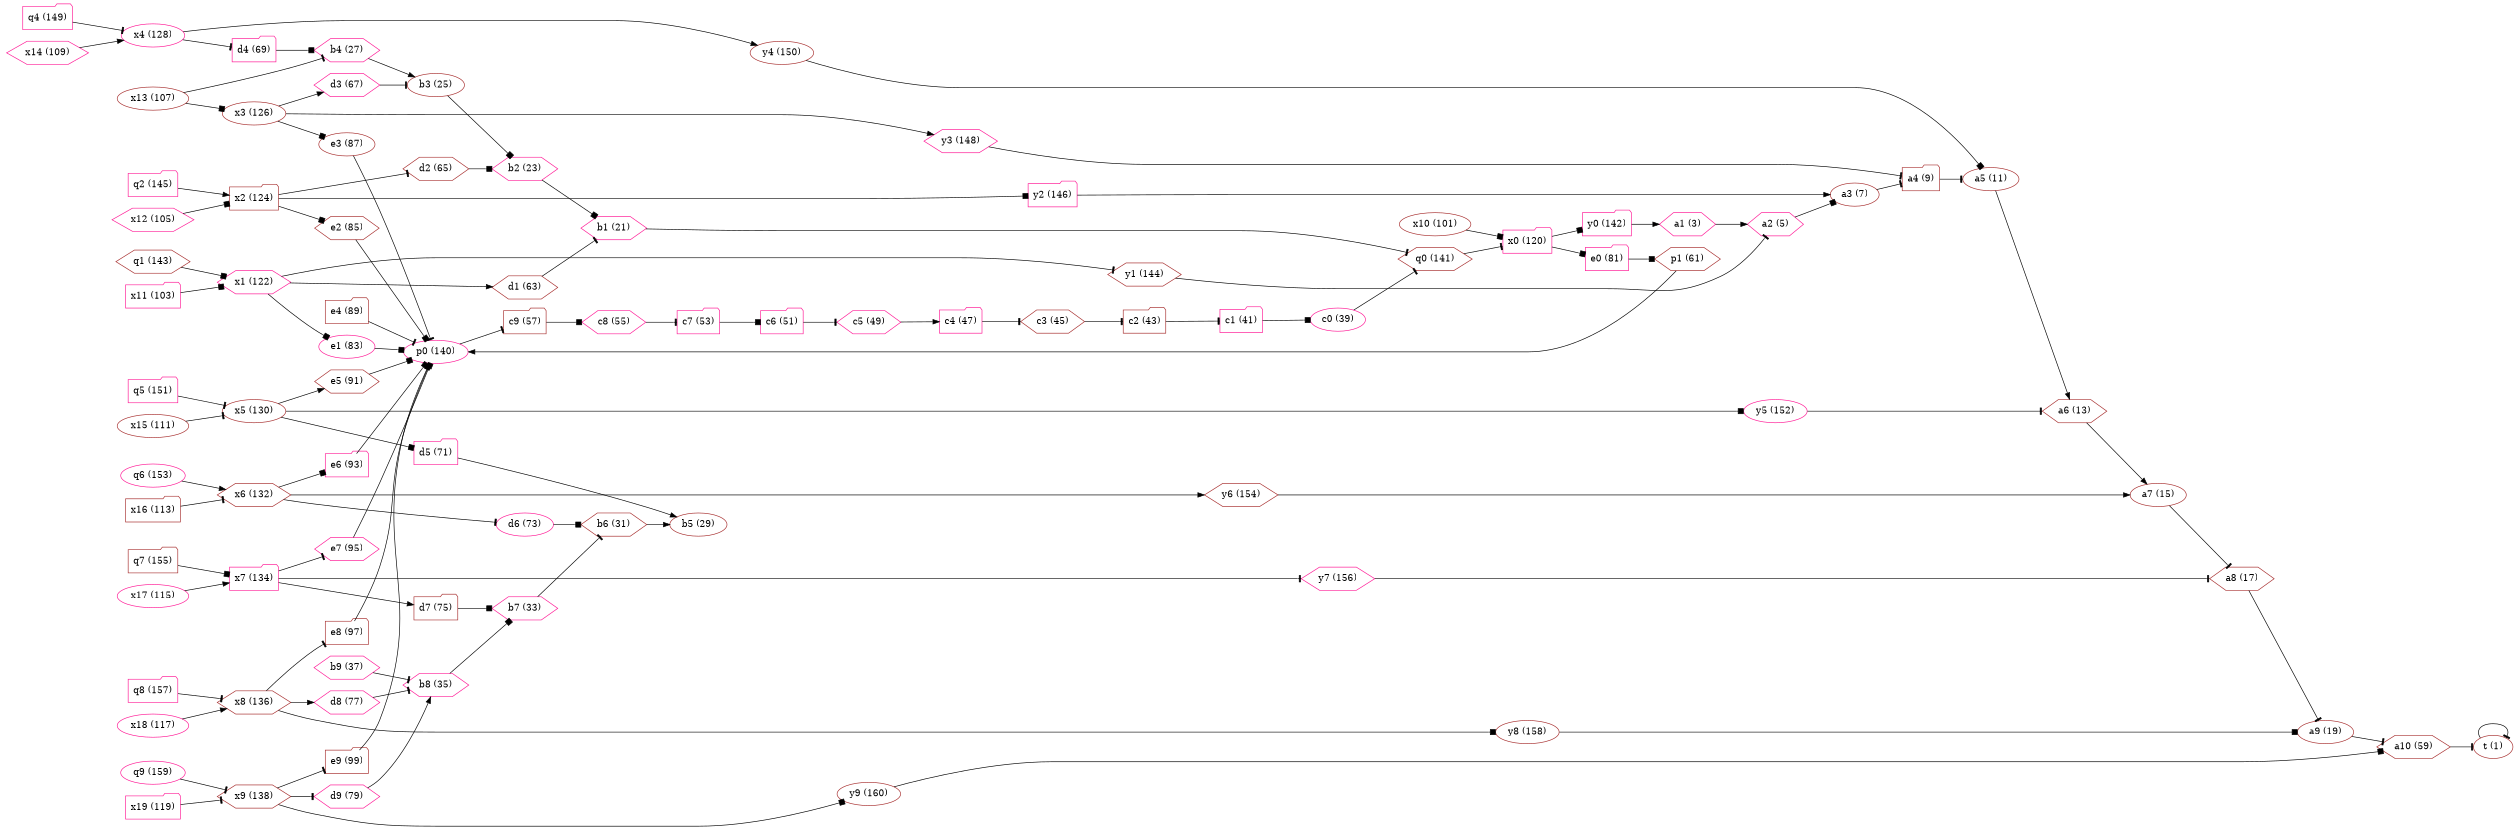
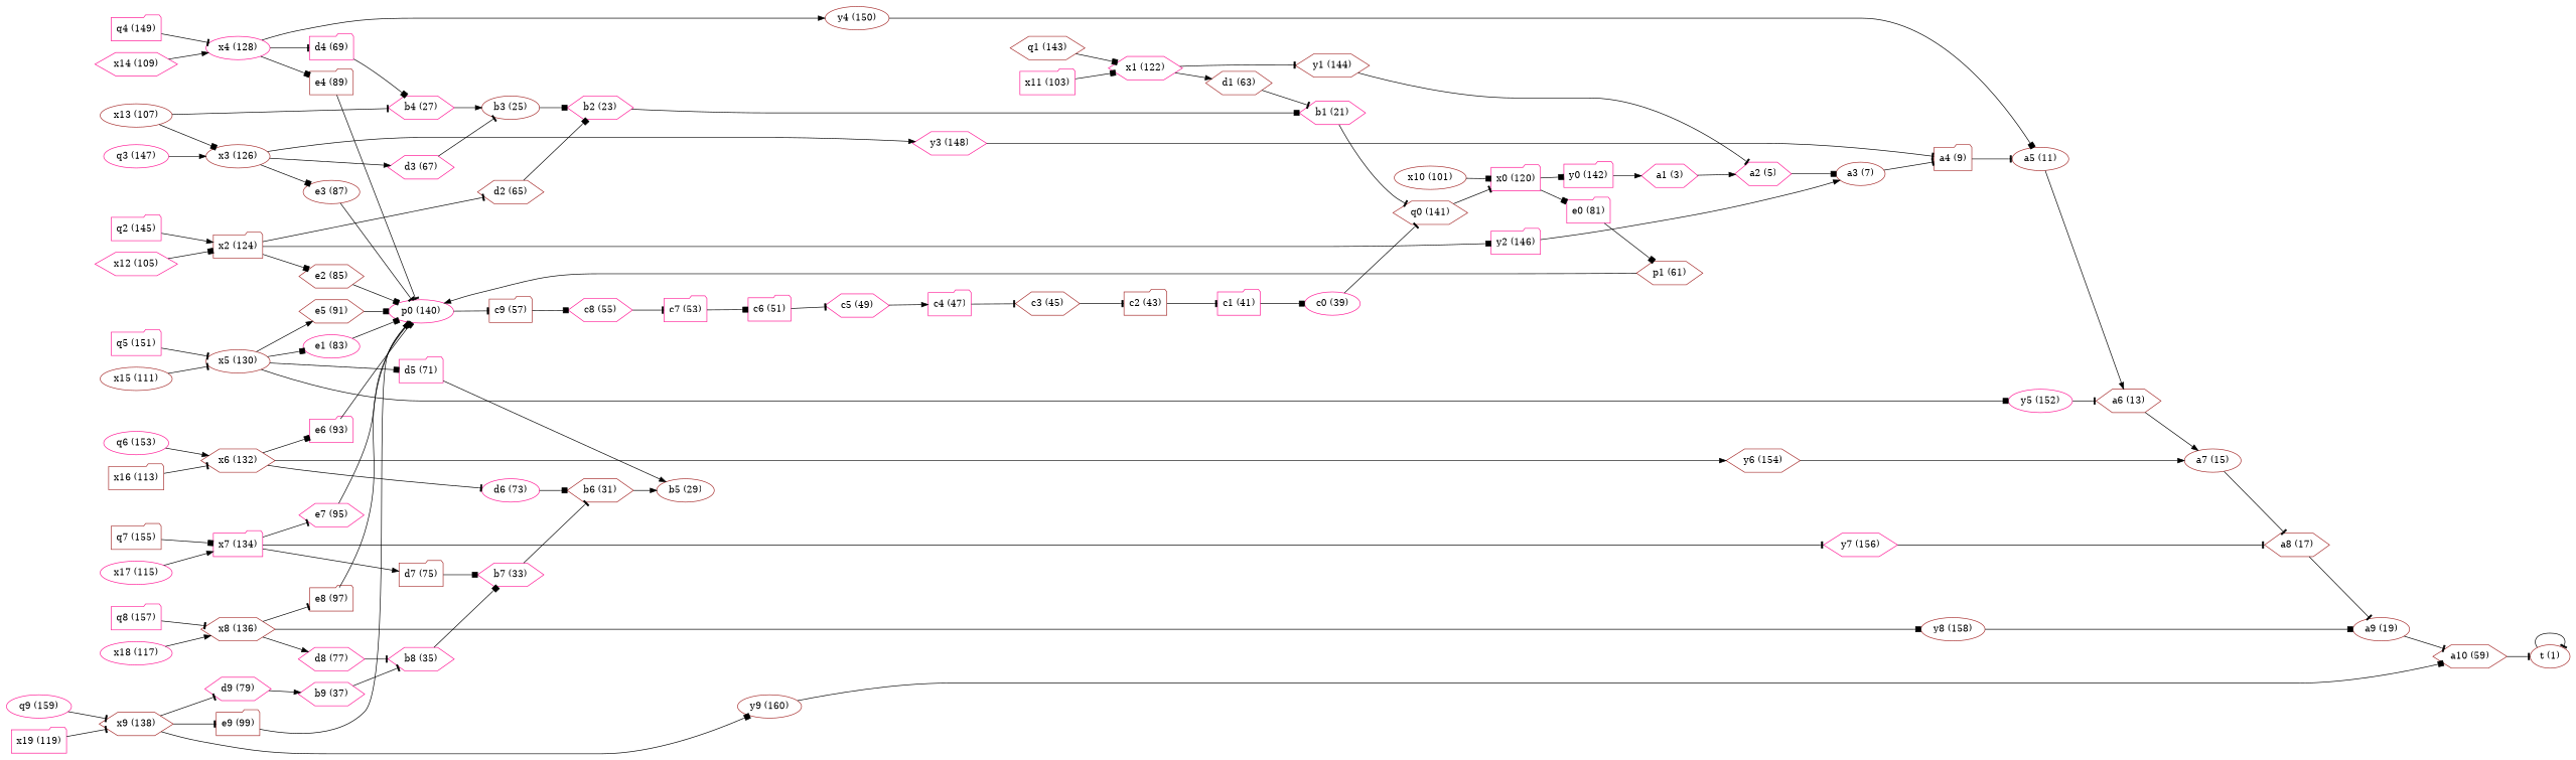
  digraph {
    rankdir=LR
    node [color=deeppink shape=hexagon]
    edge [arrowhead=tee]
    a1 [label="\N (3)"]
    a2 [label="\N (5)"]
    a3 [color=brown label="\N (7)" shape=ellipse]
    a4 [color=brown label="\N (9)" shape=folder]
    a5 [color=brown label="\N (11)" shape=ellipse]
    a6 [color=brown label="\N (13)"]
    a7 [color=brown label="\N (15)" shape=ellipse]
    a8 [color=brown label="\N (17)"]
    a9 [color=brown label="\N (19)" shape=ellipse]
    a10 [color=brown label="\N (59)"]
    t [color=brown label="\N (1)" shape=ellipse]
    b1 [label="\N (21)"]
    q0 [color=brown label="\N (141)"]
    x0 [label="\N (120)" shape=folder]
    e0 [label="\N (81)" shape=folder]
    y0 [label="\N (142)" shape=folder]
    b2 [label="\N (23)"]
    b3 [color=brown label="\N (25)" shape=ellipse]
    b4 [label="\N (27)"]
    b5 [color=brown label="\N (29)" shape=ellipse]
    b6 [color=brown label="\N (31)"]
    b7 [label="\N (33)"]
    b8 [label="\N (35)"]
    b9 [label="\N (37)"]
    c0 [label="\N (39)" shape=ellipse]
    c1 [label="\N (41)" shape=folder]
    c2 [color=brown label="\N (43)" shape=folder]
    c3 [color=brown label="\N (45)"]
    c4 [label="\N (47)" shape=folder]
    c5 [label="\N (49)"]
    c6 [label="\N (51)" shape=folder]
    c7 [label="\N (53)" shape=folder]
    c8 [label="\N (55)"]
    c9 [color=brown label="\N (57)" shape=folder]
    d1 [color=brown label="\N (63)"]
    d2 [color=brown label="\N (65)"]
    d3 [label="\N (67)"]
    d4 [label="\N (69)" shape=folder]
    d5 [label="\N (71)" shape=folder]
    d6 [label="\N (73)" shape=ellipse]
    d7 [color=brown label="\N (75)" shape=folder]
    d8 [label="\N (77)"]
    d9 [label="\N (79)"]
    p1 [color=brown label="\N (61)"]
    p0 [label="\N (140)" shape=ellipse]
    e1 [label="\N (83)" shape=ellipse]
    e2 [color=brown label="\N (85)"]
    e3 [color=brown label="\N (87)" shape=ellipse]
    e4 [color=brown label="\N (89)" shape=folder]
    e5 [color=brown label="\N (91)"]
    e6 [label="\N (93)" shape=folder]
    e7 [label="\N (95)"]
    e8 [color=brown label="\N (97)" shape=folder]
    e9 [color=brown label="\N (99)" shape=folder]
    x10 [color=brown label="\N (101)" shape=ellipse]
    q1 [color=brown label="\N (143)"]
    x1 [label="\N (122)"]
    y1 [color=brown label="\N (144)"]
    x11 [label="\N (103)" shape=folder]
    q2 [label="\N (145)" shape=folder]
    x2 [color=brown label="\N (124)" shape=folder]
    y2 [label="\N (146)" shape=folder]
    x12 [label="\N (105)"]
+   q3 [label="\N (147)" shape=ellipse]
    x3 [color=brown label="\N (126)" shape=ellipse]
    y3 [label="\N (148)"]
    x13 [color=brown label="\N (107)" shape=ellipse]
    q4 [label="\N (149)" shape=folder]
    x4 [label="\N (128)" shape=ellipse]
    y4 [color=brown label="\N (150)" shape=ellipse]
    x14 [label="\N (109)"]
    q5 [label="\N (151)" shape=folder]
    x5 [color=brown label="\N (130)" shape=ellipse]
    y5 [label="\N (152)" shape=ellipse]
    x15 [color=brown label="\N (111)" shape=ellipse]
    q6 [label="\N (153)" shape=ellipse]
    x6 [color=brown label="\N (132)"]
    y6 [color=brown label="\N (154)"]
    x16 [color=brown label="\N (113)" shape=folder]
    q7 [color=brown label="\N (155)" shape=folder]
    x7 [label="\N (134)" shape=folder]
    y7 [label="\N (156)"]
    x17 [label="\N (115)" shape=ellipse]
    q8 [label="\N (157)" shape=folder]
    x8 [color=brown label="\N (136)"]
    y8 [color=brown label="\N (158)" shape=ellipse]
    x18 [label="\N (117)" shape=ellipse]
    q9 [label="\N (159)" shape=ellipse]
    x9 [color=brown label="\N (138)"]
    y9 [color=brown label="\N (160)" shape=ellipse]
    x19 [label="\N (119)" shape=folder]
    a1 -> a2 [arrowhead=normal]
    a2 -> a3 [arrowhead=box]
    a3 -> a4
    a4 -> a5
    a5 -> a6 [arrowhead=normal]
    a6 -> a7 [arrowhead=normal]
    a7 -> a8
    a8 -> a9
    a9 -> a10
    a10 -> t
    t -> t
    b1 -> q0
    q0 -> x0
    x0 -> e0 [arrowhead=box]
    x0 -> y0 [arrowhead=box]
    e0 -> p1 [arrowhead=box]
    y0 -> a1 [arrowhead=normal]
    b2 -> b1 [arrowhead=box]
    b3 -> b2 [arrowhead=box]
    b4 -> b3 [arrowhead=normal]
    b6 -> b5 [arrowhead=normal]
    b7 -> b6
    b8 -> b7 [arrowhead=box]
    b9 -> b8
    c0 -> q0
    c1 -> c0 [arrowhead=box]
    c2 -> c1
    c3 -> c2
    c4 -> c3
    c5 -> c4 [arrowhead=normal]
    c6 -> c5
    c7 -> c6 [arrowhead=box]
    c8 -> c7
    c9 -> c8 [arrowhead=box]
    d1 -> b1
    d2 -> b2 [arrowhead=box]
    d3 -> b3
    d4 -> b4 [arrowhead=box]
    d5 -> b5 [arrowhead=normal]
    d6 -> b6 [arrowhead=box]
    d7 -> b7 [arrowhead=box]
    d8 -> b8
-   d9 -> b8 [arrowhead=normal]
+   d9 -> b9 [arrowhead=normal]
    p1 -> p0 [arrowhead=normal]
    p0 -> c9
    e1 -> p0 [arrowhead=box]
    e2 -> p0 [arrowhead=box]
    e3 -> p0
    e4 -> p0
    e5 -> p0 [arrowhead=box]
    e6 -> p0 [arrowhead=box]
    e7 -> p0 [arrowhead=box]
    e8 -> p0 [arrowhead=normal]
    e9 -> p0 [arrowhead=normal]
    x10 -> x0 [arrowhead=box]
    q1 -> x1 [arrowhead=box]
    x1 -> d1 [arrowhead=normal]
-   x1 -> e1 [arrowhead=box]
+   x5 -> e1 [arrowhead=box]
    x1 -> y1
    y1 -> a2
    x11 -> x1 [arrowhead=box]
    q2 -> x2 [arrowhead=normal]
    x2 -> d2
    x2 -> e2 [arrowhead=box]
    x2 -> y2 [arrowhead=box]
    y2 -> a3 [arrowhead=normal]
    x12 -> x2 [arrowhead=box]
+   q3 -> x3 [arrowhead=normal]
    x3 -> d3 [arrowhead=normal]
    x3 -> e3 [arrowhead=box]
    x3 -> y3 [arrowhead=normal]
    y3 -> a4
    x13 -> b4
    x13 -> x3 [arrowhead=box]
    q4 -> x4
    x4 -> d4
+   x4 -> e4 [arrowhead=box]
    x4 -> y4 [arrowhead=normal]
    y4 -> a5 [arrowhead=box]
    x14 -> x4 [arrowhead=normal]
    q5 -> x5
    x5 -> d5 [arrowhead=box]
    x5 -> e5 [arrowhead=normal]
    x5 -> y5 [arrowhead=box]
    y5 -> a6
    x15 -> x5
    q6 -> x6 [arrowhead=normal]
    x6 -> d6
    x6 -> e6 [arrowhead=box]
    x6 -> y6 [arrowhead=normal]
    y6 -> a7 [arrowhead=normal]
    x16 -> x6
    q7 -> x7 [arrowhead=box]
    x7 -> d7 [arrowhead=normal]
    x7 -> e7
    x7 -> y7
    y7 -> a8
    x17 -> x7 [arrowhead=normal]
    q8 -> x8
    x8 -> d8 [arrowhead=normal]
    x8 -> e8
    x8 -> y8 [arrowhead=box]
    y8 -> a9 [arrowhead=box]
    x18 -> x8 [arrowhead=normal]
    q9 -> x9
    x9 -> d9
    x9 -> e9
    x9 -> y9 [arrowhead=box]
    y9 -> a10 [arrowhead=box]
    x19 -> x9
  }
